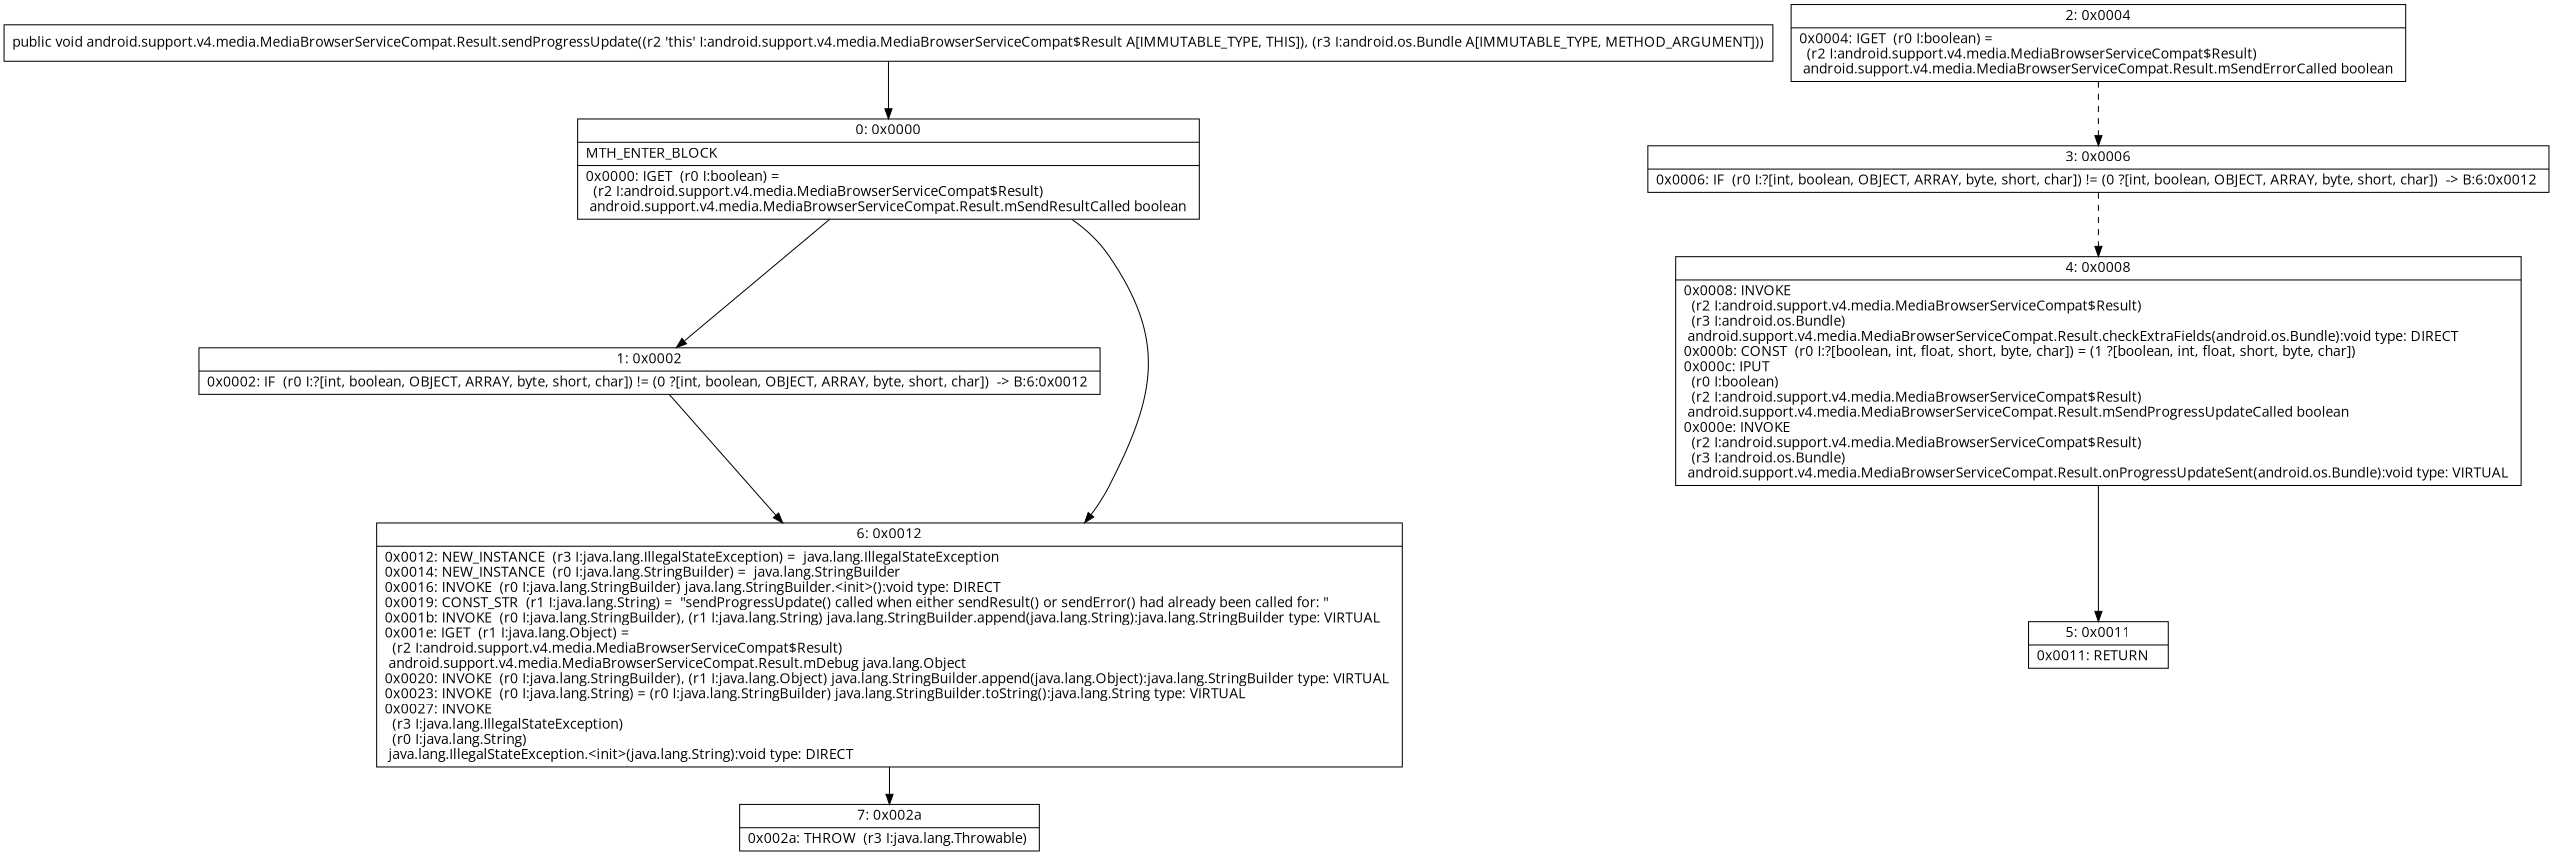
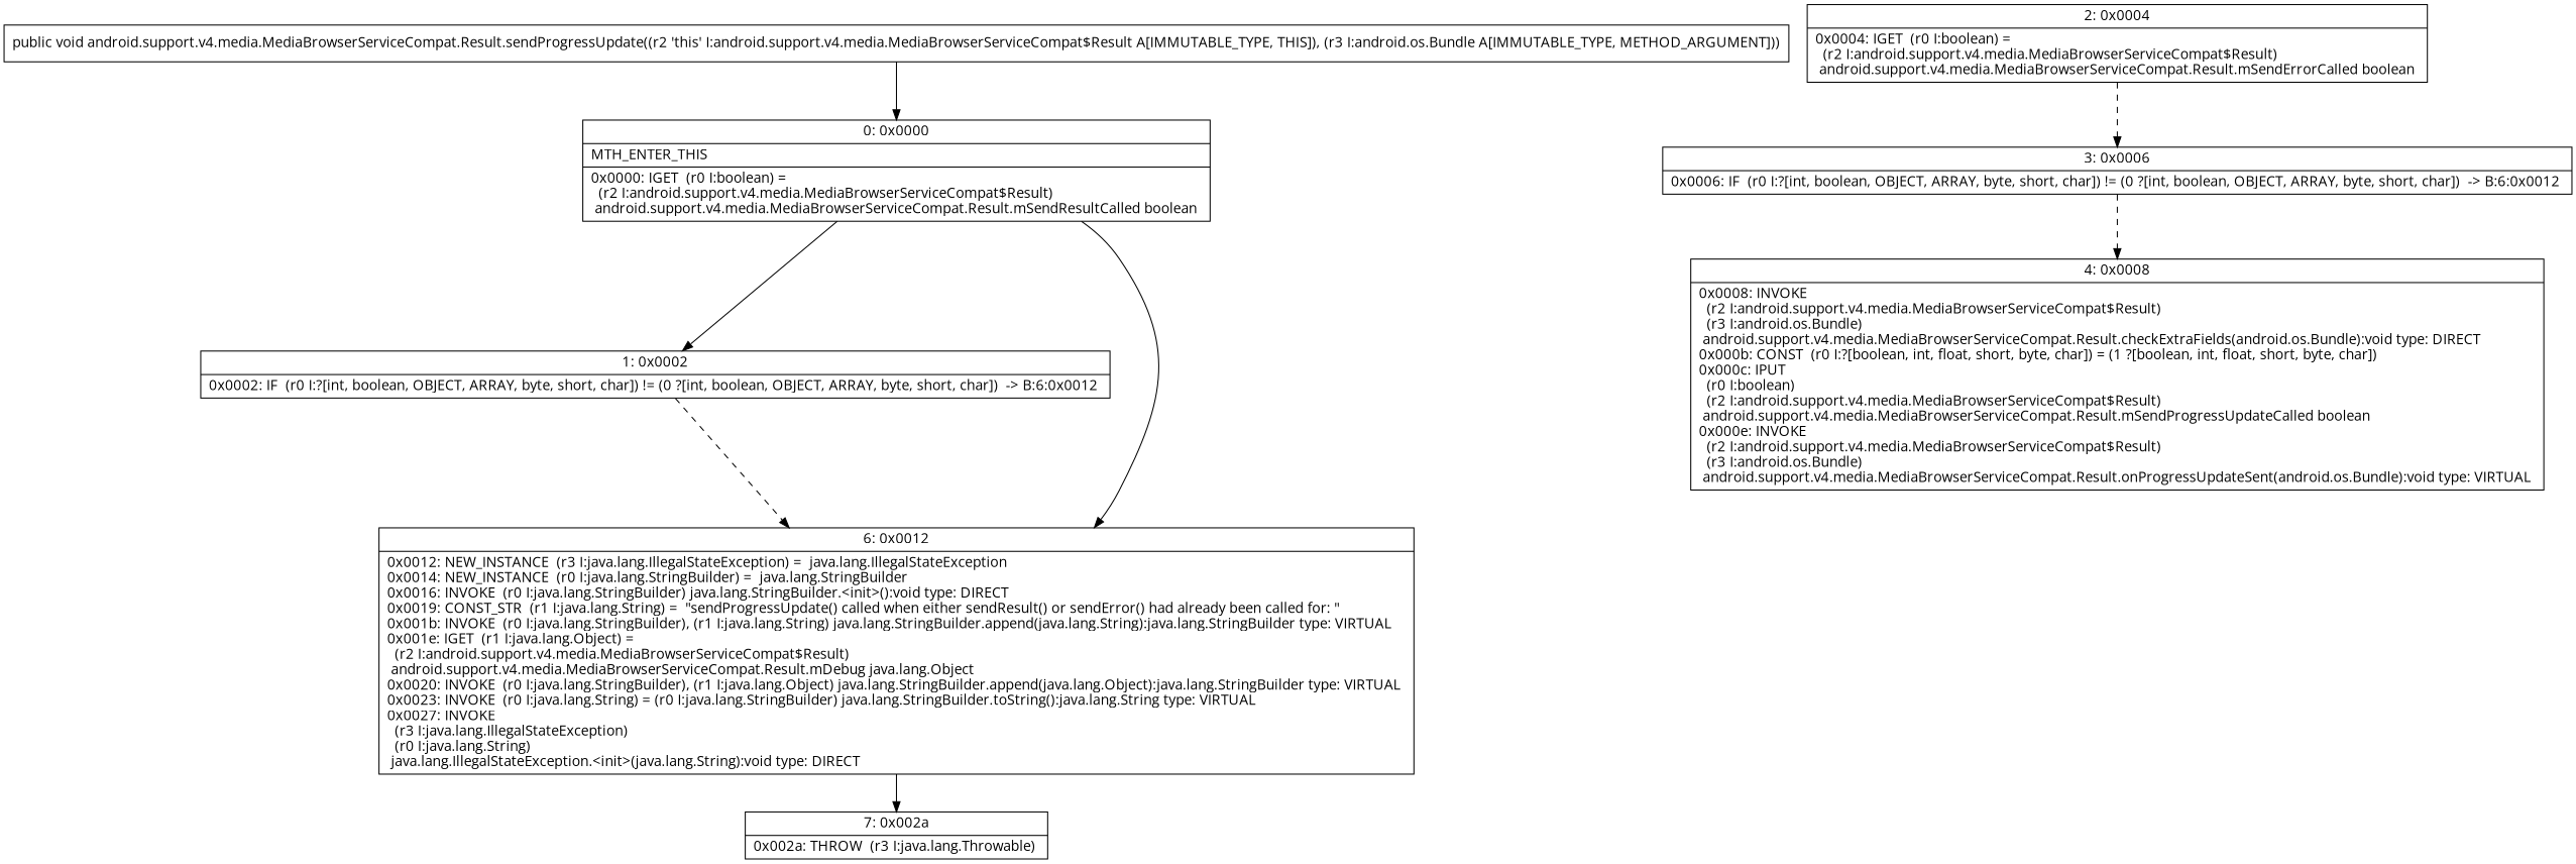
  digraph {
    fontname="Open Sans"
    node [fontname="Open Sans" shape=record]
    edge [fontname="Open Sans"]
-   n1 [label="{0\:\ 0x0000|MTH_ENTER_BLOCK\l|0x0000: IGET  (r0 I:boolean) = \l  (r2 I:android.support.v4.media.MediaBrowserServiceCompat$Result)\l android.support.v4.media.MediaBrowserServiceCompat.Result.mSendResultCalled boolean \l}"]
+   n1 [label="{0\:\ 0x0000|MTH_ENTER_THIS\l|0x0000: IGET  (r0 I:boolean) = \l  (r2 I:android.support.v4.media.MediaBrowserServiceCompat$Result)\l android.support.v4.media.MediaBrowserServiceCompat.Result.mSendResultCalled boolean \l}"]
    n2 [label="{1\:\ 0x0002|0x0002: IF  (r0 I:?[int, boolean, OBJECT, ARRAY, byte, short, char]) != (0 ?[int, boolean, OBJECT, ARRAY, byte, short, char])  \-\> B:6:0x0012 \l}"]
    n3 [label="{6\:\ 0x0012|0x0012: NEW_INSTANCE  (r3 I:java.lang.IllegalStateException) =  java.lang.IllegalStateException \l0x0014: NEW_INSTANCE  (r0 I:java.lang.StringBuilder) =  java.lang.StringBuilder \l0x0016: INVOKE  (r0 I:java.lang.StringBuilder) java.lang.StringBuilder.\<init\>():void type: DIRECT \l0x0019: CONST_STR  (r1 I:java.lang.String) =  \"sendProgressUpdate() called when either sendResult() or sendError() had already been called for: \" \l0x001b: INVOKE  (r0 I:java.lang.StringBuilder), (r1 I:java.lang.String) java.lang.StringBuilder.append(java.lang.String):java.lang.StringBuilder type: VIRTUAL \l0x001e: IGET  (r1 I:java.lang.Object) = \l  (r2 I:android.support.v4.media.MediaBrowserServiceCompat$Result)\l android.support.v4.media.MediaBrowserServiceCompat.Result.mDebug java.lang.Object \l0x0020: INVOKE  (r0 I:java.lang.StringBuilder), (r1 I:java.lang.Object) java.lang.StringBuilder.append(java.lang.Object):java.lang.StringBuilder type: VIRTUAL \l0x0023: INVOKE  (r0 I:java.lang.String) = (r0 I:java.lang.StringBuilder) java.lang.StringBuilder.toString():java.lang.String type: VIRTUAL \l0x0027: INVOKE  \l  (r3 I:java.lang.IllegalStateException)\l  (r0 I:java.lang.String)\l java.lang.IllegalStateException.\<init\>(java.lang.String):void type: DIRECT \l}"]
    n4 [label="{2\:\ 0x0004|0x0004: IGET  (r0 I:boolean) = \l  (r2 I:android.support.v4.media.MediaBrowserServiceCompat$Result)\l android.support.v4.media.MediaBrowserServiceCompat.Result.mSendErrorCalled boolean \l}"]
    n5 [label="{3\:\ 0x0006|0x0006: IF  (r0 I:?[int, boolean, OBJECT, ARRAY, byte, short, char]) != (0 ?[int, boolean, OBJECT, ARRAY, byte, short, char])  \-\> B:6:0x0012 \l}"]
    n6 [label="{7\:\ 0x002a|0x002a: THROW  (r3 I:java.lang.Throwable) \l}"]
    n7 [label="{4\:\ 0x0008|0x0008: INVOKE  \l  (r2 I:android.support.v4.media.MediaBrowserServiceCompat$Result)\l  (r3 I:android.os.Bundle)\l android.support.v4.media.MediaBrowserServiceCompat.Result.checkExtraFields(android.os.Bundle):void type: DIRECT \l0x000b: CONST  (r0 I:?[boolean, int, float, short, byte, char]) = (1 ?[boolean, int, float, short, byte, char]) \l0x000c: IPUT  \l  (r0 I:boolean)\l  (r2 I:android.support.v4.media.MediaBrowserServiceCompat$Result)\l android.support.v4.media.MediaBrowserServiceCompat.Result.mSendProgressUpdateCalled boolean \l0x000e: INVOKE  \l  (r2 I:android.support.v4.media.MediaBrowserServiceCompat$Result)\l  (r3 I:android.os.Bundle)\l android.support.v4.media.MediaBrowserServiceCompat.Result.onProgressUpdateSent(android.os.Bundle):void type: VIRTUAL \l}"]
-   n8 [label="{5\:\ 0x0011|0x0011: RETURN   \l}"]
    n9 [label="{public void android.support.v4.media.MediaBrowserServiceCompat.Result.sendProgressUpdate((r2 'this' I:android.support.v4.media.MediaBrowserServiceCompat$Result A[IMMUTABLE_TYPE, THIS]), (r3 I:android.os.Bundle A[IMMUTABLE_TYPE, METHOD_ARGUMENT])) }"]
    n1 -> n2
    n1 -> n3
-   n2 -> n3
+   n2 -> n3 [style=dashed]
    n3 -> n6
    n4 -> n5 [style=dashed]
    n5 -> n7 [style=dashed]
-   n7 -> n8
    n9 -> n1
  }
